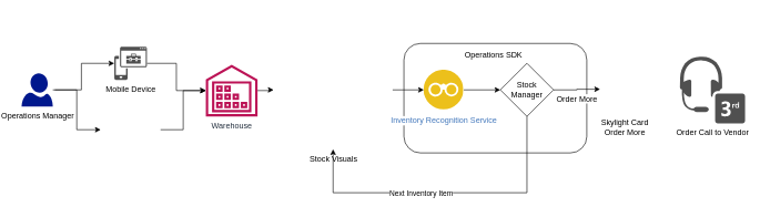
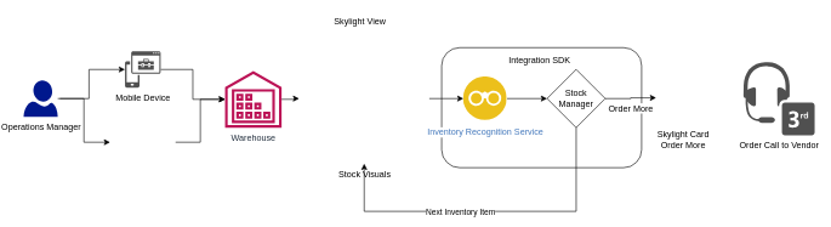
  <mxCell id="0" />
  <mxCell id="1" parent="0" />
  <mxCell id="2" value="" style="rounded=1;whiteSpace=wrap;html=1;" vertex="1" parent="1"><mxGeometry x="595" y="65" width="275" height="165" as="geometry" /></mxCell>
  <mxCell id="3" style="edgeStyle=orthogonalEdgeStyle;rounded=0;orthogonalLoop=1;jettySize=auto;html=1;entryX=0;entryY=0.5;entryDx=0;entryDy=0;entryPerimeter=0;" edge="1" parent="1" target="7"><mxGeometry relative="1" as="geometry"><mxPoint x="70" y="135" as="sourcePoint" /><Array as="points"><mxPoint x="110" y="135" /><mxPoint x="110" y="95" /></Array></mxGeometry></mxCell>
  <mxCell id="4" style="edgeStyle=orthogonalEdgeStyle;rounded=0;orthogonalLoop=1;jettySize=auto;html=1;" edge="1" parent="1" source="5" target="9"><mxGeometry relative="1" as="geometry" /></mxCell>
  <mxCell id="5" value="Operations Manager" style="aspect=fixed;pointerEvents=1;shadow=0;dashed=0;html=1;strokeColor=none;labelPosition=center;verticalLabelPosition=bottom;verticalAlign=top;align=center;fillColor=#00188D;shape=mxgraph.azure.user" vertex="1" parent="1"><mxGeometry x="20" y="110" width="47" height="50" as="geometry" /></mxCell>
  <mxCell id="6" style="edgeStyle=orthogonalEdgeStyle;rounded=0;orthogonalLoop=1;jettySize=auto;html=1;" edge="1" parent="1" source="7" target="11"><mxGeometry relative="1" as="geometry" /></mxCell>
  <mxCell id="7" value="Mobile Device" style="pointerEvents=1;shadow=0;dashed=0;html=1;strokeColor=none;labelPosition=center;verticalLabelPosition=bottom;verticalAlign=top;align=center;fillColor=#505050;shape=mxgraph.mscae.intune.intune_mobile_application_management" vertex="1" parent="1"><mxGeometry x="159.5" y="70" width="49" height="50" as="geometry" /></mxCell>
  <mxCell id="8" style="edgeStyle=orthogonalEdgeStyle;rounded=0;orthogonalLoop=1;jettySize=auto;html=1;" edge="1" parent="1" source="9" target="11"><mxGeometry relative="1" as="geometry" /></mxCell>
  <mxCell id="9" value="" style="shape=image;html=1;verticalAlign=top;verticalLabelPosition=bottom;labelBackgroundColor=#ffffff;imageAspect=0;aspect=fixed;image=https://cdn3.iconfinder.com/data/icons/free-google-glass-icon-set/128/Boss_Google_Glasses.png" vertex="1" parent="1"><mxGeometry x="139" y="150" width="90" height="90" as="geometry" /></mxCell>
  <mxCell id="10" style="edgeStyle=orthogonalEdgeStyle;rounded=0;orthogonalLoop=1;jettySize=auto;html=1;" edge="1" parent="1" source="11" target="13"><mxGeometry relative="1" as="geometry" /></mxCell>
  <mxCell id="11" value="Warehouse" style="outlineConnect=0;fontColor=#232F3E;gradientColor=none;fillColor=#BC1356;strokeColor=none;dashed=0;verticalLabelPosition=bottom;verticalAlign=top;align=center;html=1;fontSize=12;fontStyle=0;aspect=fixed;pointerEvents=1;shape=mxgraph.aws4.inventory;" vertex="1" parent="1"><mxGeometry x="297" y="97" width="78" height="78" as="geometry" /></mxCell>
  <mxCell id="12" style="edgeStyle=orthogonalEdgeStyle;rounded=0;orthogonalLoop=1;jettySize=auto;html=1;" edge="1" parent="1" source="13" target="15"><mxGeometry relative="1" as="geometry" /></mxCell>
  <mxCell id="13" value="Stock Visuals" style="shape=image;html=1;verticalAlign=top;verticalLabelPosition=bottom;labelBackgroundColor=#ffffff;imageAspect=0;aspect=fixed;image=https://cdn4.iconfinder.com/data/icons/essential-app-1/16/mobile-phone-smart-screen-128.png" vertex="1" parent="1"><mxGeometry x="399" y="45.5" width="179" height="179" as="geometry" /></mxCell>
  <mxCell id="14" style="edgeStyle=orthogonalEdgeStyle;rounded=0;orthogonalLoop=1;jettySize=auto;html=1;" edge="1" parent="1" source="15" target="19"><mxGeometry relative="1" as="geometry"><mxPoint x="610" y="300" as="targetPoint" /></mxGeometry></mxCell>
  <mxCell id="15" value="Inventory Recognition Service" style="aspect=fixed;perimeter=ellipsePerimeter;html=1;align=center;shadow=0;dashed=0;fontColor=#4277BB;labelBackgroundColor=#ffffff;fontSize=12;spacingTop=3;image;image=img/lib/ibm/applications/visual_recognition.svg;" vertex="1" parent="1"><mxGeometry x="625" y="105" width="60" height="60" as="geometry" /></mxCell>
  <mxCell id="16" style="edgeStyle=orthogonalEdgeStyle;rounded=0;orthogonalLoop=1;jettySize=auto;html=1;" edge="1" parent="1" source="19" target="21"><mxGeometry relative="1" as="geometry"><mxPoint x="640" y="160" as="targetPoint" /></mxGeometry></mxCell>
  <mxCell id="17" style="edgeStyle=orthogonalEdgeStyle;rounded=0;orthogonalLoop=1;jettySize=auto;html=1;entryX=0.5;entryY=1;entryDx=0;entryDy=0;" edge="1" parent="1" source="19" target="13"><mxGeometry relative="1" as="geometry"><Array as="points"><mxPoint x="780" y="290" /><mxPoint x="489" y="290" /></Array></mxGeometry></mxCell>
  <mxCell id="18" value="Next Inventory Item" style="edgeLabel;html=1;align=center;verticalAlign=middle;resizable=0;points=[];" vertex="1" connectable="0" parent="17"><mxGeometry x="0.059" y="1" relative="1" as="geometry"><mxPoint x="-25" as="offset" /></mxGeometry></mxCell>
  <mxCell id="19" value="Stock Manager" style="rhombus;whiteSpace=wrap;html=1;" vertex="1" parent="1"><mxGeometry x="740" y="95" width="80" height="80" as="geometry" /></mxCell>
  <mxCell id="20" value="Order More" style="shape=image;html=1;verticalAlign=top;verticalLabelPosition=bottom;labelBackgroundColor=#ffffff;imageAspect=0;aspect=fixed;image=https://cdn3.iconfinder.com/data/icons/free-3d-glossy-interface-icon-set/64/Problem.png" vertex="1" parent="1"><mxGeometry x="840" y="105" width="30" height="30" as="geometry" /></mxCell>
  <mxCell id="21" value="Skylight Card &lt;br&gt;Order More" style="shape=image;html=1;verticalAlign=top;verticalLabelPosition=bottom;labelBackgroundColor=#ffffff;imageAspect=0;aspect=fixed;image=https://cdn3.iconfinder.com/data/icons/seo-marketing-19/32/SEO-13-128.png" vertex="1" parent="1"><mxGeometry x="890" y="97" width="74" height="74" as="geometry" /></mxCell>
  <mxCell id="22" value="Order Call to Vendor" style="pointerEvents=1;shadow=0;dashed=0;html=1;strokeColor=none;fillColor=#505050;labelPosition=center;verticalLabelPosition=bottom;verticalAlign=top;outlineConnect=0;align=center;shape=mxgraph.office.communications.3rd_party_call_center_solution;" vertex="1" parent="1"><mxGeometry x="1010" y="84.5" width="98" height="101" as="geometry" /></mxCell>
  <mxCell id="23" value="" style="shape=image;html=1;verticalAlign=top;verticalLabelPosition=bottom;labelBackgroundColor=#ffffff;imageAspect=0;aspect=fixed;image=https://cdn0.iconfinder.com/data/icons/containers/128/palet01.png" vertex="1" parent="1"><mxGeometry x="444.5" y="92" width="88" height="88" as="geometry" /></mxCell>
- <mxCell id="25" value="Operations SDK" style="text;html=1;strokeColor=none;fillColor=none;align=center;verticalAlign=middle;whiteSpace=wrap;rounded=0;" vertex="1" parent="1"><mxGeometry x="650" y="72" width="160" height="20" as="geometry" /></mxCell>
+ <mxCell id="24" value="Skylight View" style="text;html=1;strokeColor=none;fillColor=none;align=center;verticalAlign=middle;whiteSpace=wrap;rounded=0;" vertex="1" parent="1"><mxGeometry x="432.5" y="20" width="100" height="20" as="geometry" /></mxCell>
+ <mxCell id="25" value="Integration SDK" style="text;html=1;strokeColor=none;fillColor=none;align=center;verticalAlign=middle;whiteSpace=wrap;rounded=0;" vertex="1" parent="1"><mxGeometry x="650" y="72" width="160" height="20" as="geometry" /></mxCell>
